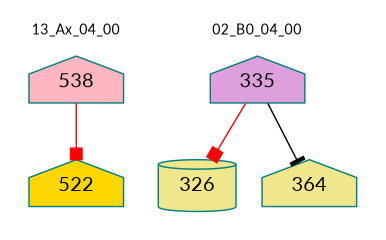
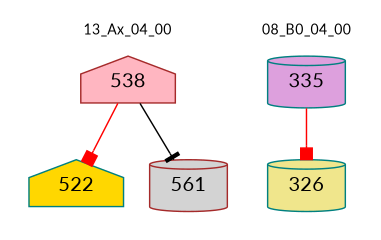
  digraph {
    fontname=Lato
    node [color=teal fillcolor=khaki fontname=Lato shape=house style=filled]
    edge [arrowhead=box color=red fontname=Lato]
-   n1 [fillcolor=lightpink label=538]
+   n1 [color=brown fillcolor=lightpink label=538]
    n2 [fillcolor=gold label=522]
-   n4 [fillcolor=plum label=335]
+   n3 [color=brown fillcolor=lightgrey label=561 shape=cylinder]
+   n4 [fillcolor=plum label=335 shape=cylinder]
    n5 [label=326 shape=cylinder]
-   n6 [label=364]
    subgraph cluster_1 {
      color=white
      fontsize=10
      label="13_Ax_04_00"
      n1
      n2
+     n3
    }
    subgraph cluster_2 {
      color=white
      fontsize=10
-     label="02_B0_04_00"
+     label="08_B0_04_00"
      n4
      n5
-     n6
    }
    n1 -> n2
+   n1 -> n3 [arrowhead=tee color=black]
    n4 -> n5
-   n4 -> n6 [arrowhead=tee color=black]
  }
